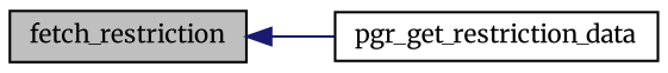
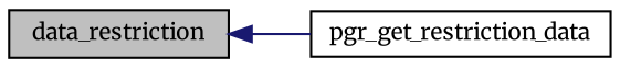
  digraph {
    rankdir=LR
    fontname=Merriweather
    node [color=black fontname=Merriweather fontsize=10 shape=record style=filled]
-   n1 [fillcolor=grey75 fontcolor=black height=0.2 label=fetch_restriction width=0.4]
+   n1 [fillcolor=grey75 fontcolor=black height=0.2 label=data_restriction width=0.4]
    n2 [fillcolor=white height=0.2 label=pgr_get_restriction_data width=0.4]
    n1 -> n2 [color=midnightblue dir=back fontname=Merriweather fontsize=10 labelfontname=Helvetica labelfontsize=10 style=solid]
  }
